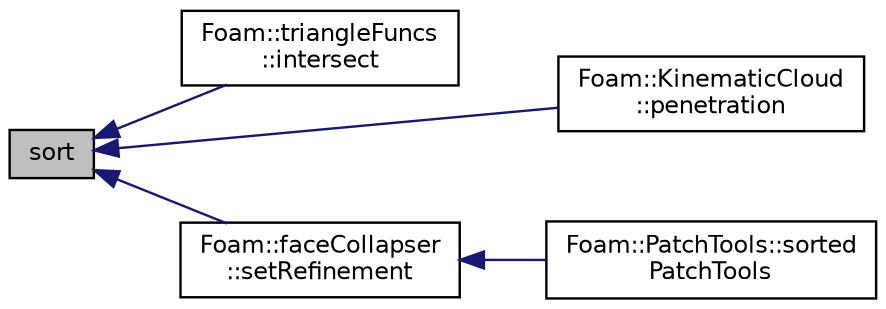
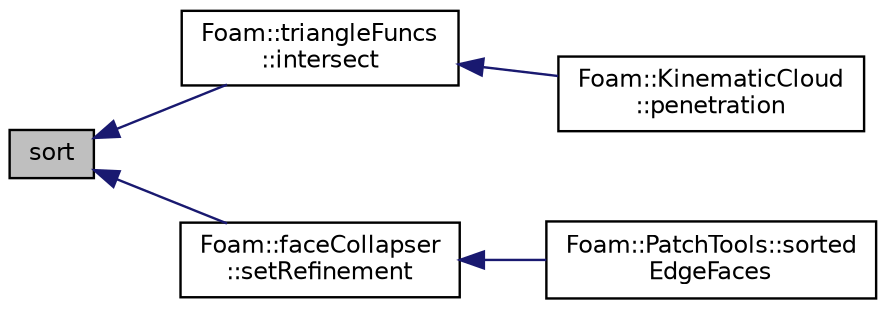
  digraph {
    rankdir=LR
    node [color=black fontname=Helvetica fontsize=10 shape=record]
    edge [color=midnightblue dir=back fontname=Helvetica fontsize=10 labelfontname=Helvetica labelfontsize=10 style=solid]
    n1 [fillcolor=grey75 fontcolor=black height=0.2 label=sort style=filled width=0.4]
    n2 [height=0.2 label="Foam::triangleFuncs\l::intersect" width=0.4]
    n3 [height=0.2 label="Foam::KinematicCloud\l::penetration" width=0.4]
    n4 [height=0.2 label="Foam::faceCollapser\l::setRefinement" width=0.4]
-   n5 [height=0.2 label="Foam::PatchTools::sorted\lPatchTools" width=0.4]
+   n5 [height=0.2 label="Foam::PatchTools::sorted\lEdgeFaces" width=0.4]
    n1 -> n2
-   n1 -> n3
+   n2 -> n3
    n1 -> n4
    n4 -> n5
  }
